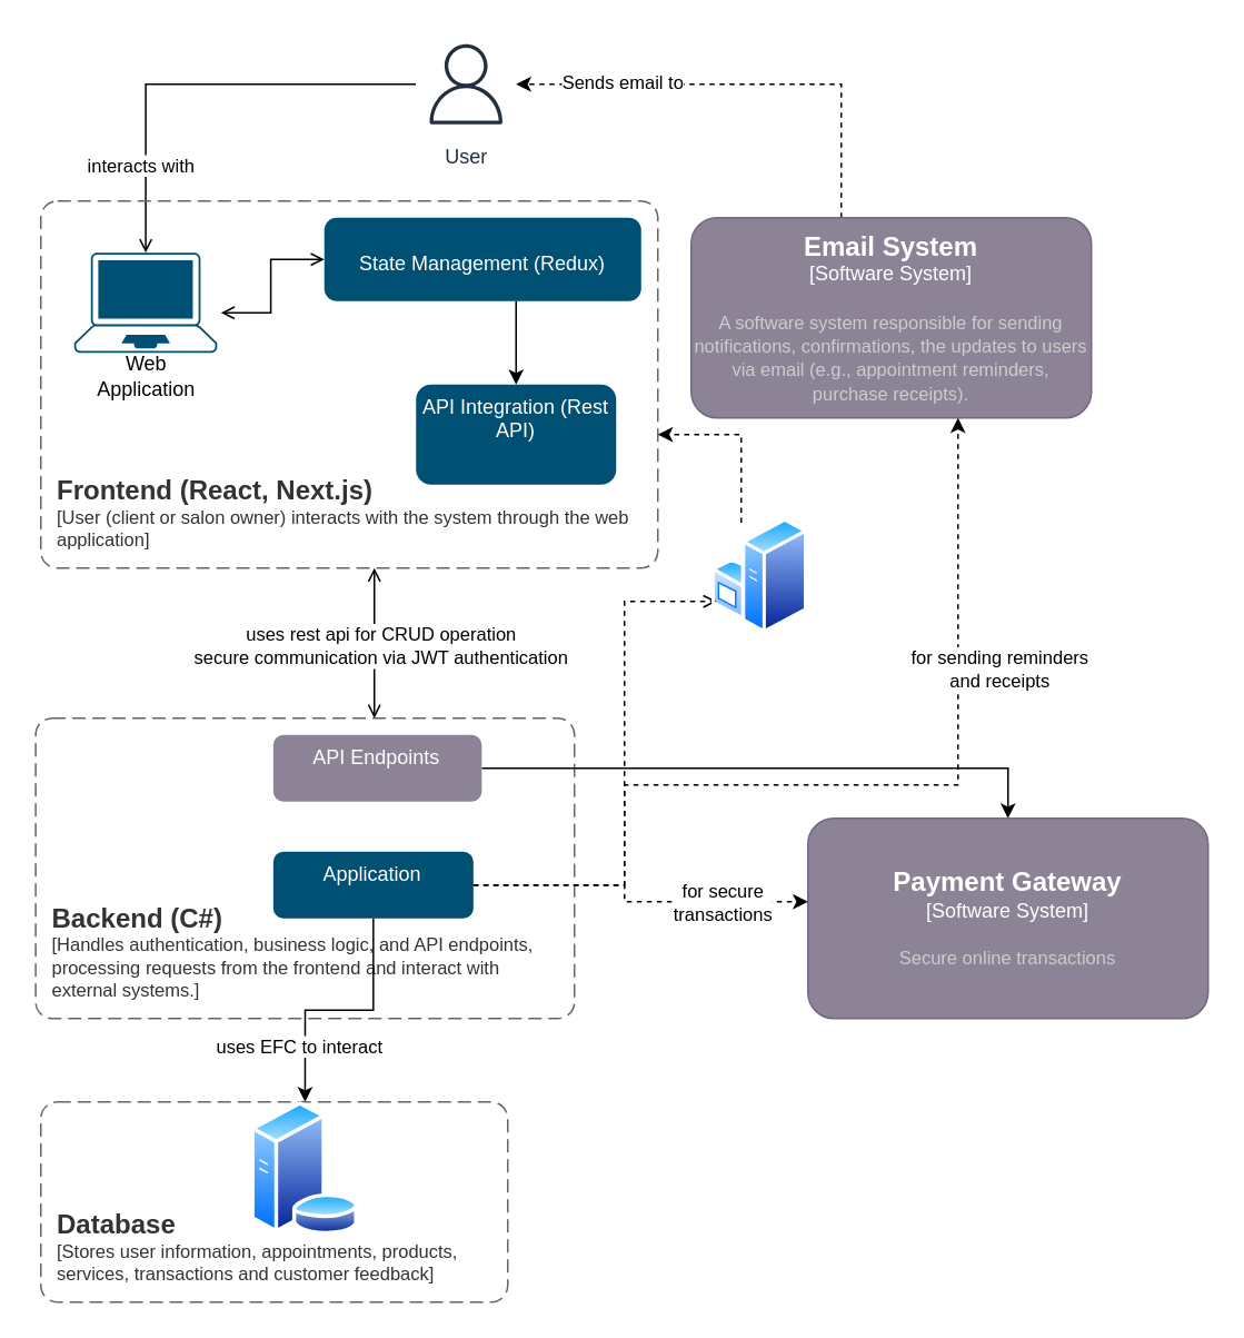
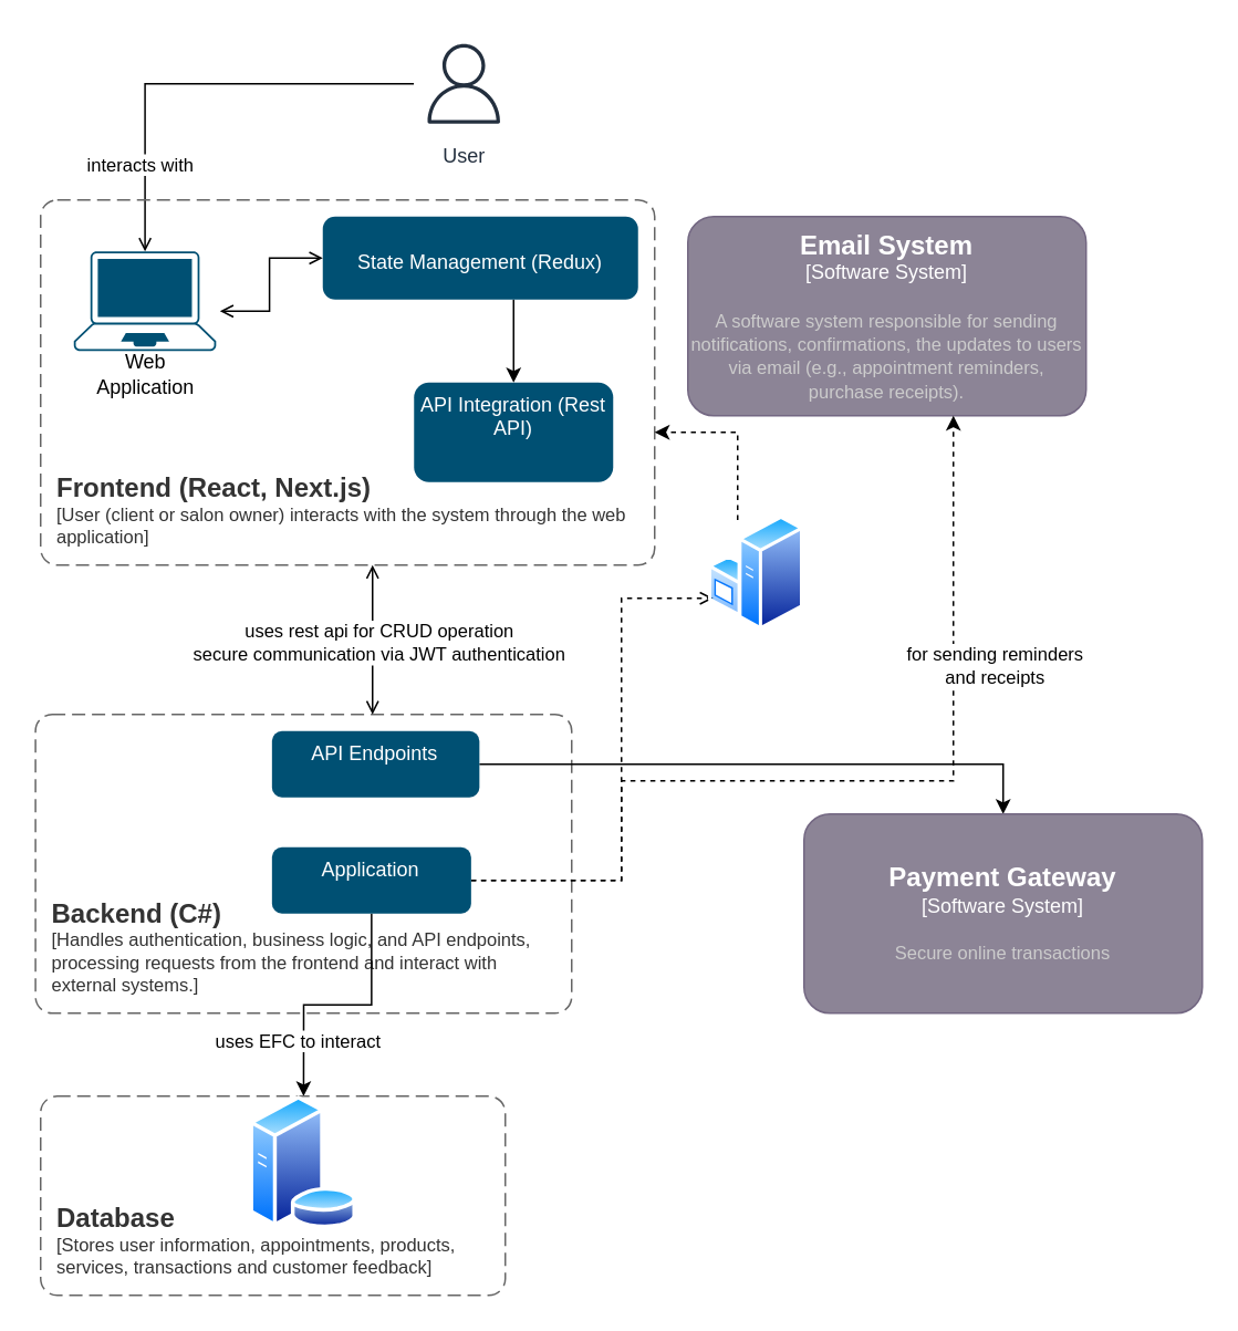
  <mxCell id="0" />
  <mxCell id="1" parent="0" />
  <mxCell id="2" style="edgeStyle=orthogonalEdgeStyle;rounded=0;orthogonalLoop=1;jettySize=auto;html=1;endArrow=open;endFill=0;" edge="1" parent="1" source="4" target="6"><mxGeometry relative="1" as="geometry" /></mxCell>
  <mxCell id="3" value="interacts with" style="edgeLabel;html=1;align=center;verticalAlign=middle;resizable=0;points=[];" connectable="0" vertex="1" parent="2"><mxGeometry x="0.604" y="-3" relative="1" as="geometry"><mxPoint as="offset" /></mxGeometry></mxCell>
  <mxCell id="4" value="User" style="sketch=0;outlineConnect=0;fontColor=#232F3E;gradientColor=none;strokeColor=#232F3E;fillColor=#ffffff;dashed=0;verticalLabelPosition=bottom;verticalAlign=top;align=center;html=1;fontSize=12;fontStyle=0;aspect=fixed;shape=mxgraph.aws4.resourceIcon;resIcon=mxgraph.aws4.user;" vertex="1" parent="1"><mxGeometry x="249" y="20" width="60" height="60" as="geometry" /></mxCell>
  <mxCell id="5" value="&lt;font style=&quot;font-size: 16px&quot;&gt;&lt;b&gt;&lt;div style=&quot;text-align: left&quot;&gt;Frontend (React, Next.js)&lt;/div&gt;&lt;/b&gt;&lt;/font&gt;&lt;div style=&quot;text-align: left&quot;&gt;[User (client or salon owner) interacts with the system through the web application]&lt;/div&gt;" style="rounded=1;fontSize=11;whiteSpace=wrap;html=1;dashed=1;arcSize=20;fillColor=none;strokeColor=#666666;fontColor=#333333;labelBackgroundColor=none;align=left;verticalAlign=bottom;labelBorderColor=none;spacingTop=0;spacing=10;dashPattern=8 4;metaEdit=1;rotatable=0;perimeter=rectanglePerimeter;noLabel=0;labelPadding=0;allowArrows=0;connectable=0;expand=0;recursiveResize=0;editable=1;pointerEvents=0;absoluteArcSize=1;points=[[0.25,0,0],[0.5,0,0],[0.75,0,0],[1,0.25,0],[1,0.5,0],[1,0.75,0],[0.75,1,0],[0.5,1,0],[0.25,1,0],[0,0.75,0],[0,0.5,0],[0,0.25,0]];" vertex="1" parent="1"><mxGeometry x="24" y="120" width="370" height="220" as="geometry" /></mxCell>
  <mxCell id="6" value="" style="points=[[0.13,0.02,0],[0.5,0,0],[0.87,0.02,0],[0.885,0.4,0],[0.985,0.985,0],[0.5,1,0],[0.015,0.985,0],[0.115,0.4,0]];verticalLabelPosition=bottom;sketch=0;html=1;verticalAlign=top;aspect=fixed;align=center;pointerEvents=1;shape=mxgraph.cisco19.laptop;fillColor=#005073;strokeColor=none;" vertex="1" parent="1"><mxGeometry x="44" y="151" width="85.71" height="60" as="geometry" /></mxCell>
  <mxCell id="7" value="Web Application" style="text;html=1;align=center;verticalAlign=middle;whiteSpace=wrap;rounded=0;" vertex="1" parent="1"><mxGeometry x="44.71" y="210" width="85" height="30" as="geometry" /></mxCell>
  <mxCell id="8" value="" style="edgeStyle=orthogonalEdgeStyle;rounded=0;orthogonalLoop=1;jettySize=auto;html=1;" edge="1" parent="1" source="9" target="13"><mxGeometry relative="1" as="geometry"><Array as="points"><mxPoint x="309" y="220" /><mxPoint x="309" y="220" /></Array></mxGeometry></mxCell>
  <mxCell id="9" value="&lt;div align=&quot;center&quot;&gt;&lt;span style=&quot;color: rgb(255, 255, 255);&quot;&gt;&lt;br&gt;&lt;/span&gt;&lt;/div&gt;&lt;div align=&quot;center&quot;&gt;&lt;span style=&quot;color: rgb(255, 255, 255);&quot;&gt;State Management (Redux)&lt;/span&gt;&lt;/div&gt;" style="rounded=1;whiteSpace=wrap;html=1;verticalAlign=top;fillColor=#005073;strokeColor=none;sketch=0;pointerEvents=1;align=center;" vertex="1" parent="1"><mxGeometry x="194" y="130" width="190" height="50" as="geometry" /></mxCell>
- <mxCell id="10" style="rounded=0;orthogonalLoop=1;jettySize=auto;html=1;dashed=1;edgeStyle=orthogonalEdgeStyle;" edge="1" parent="1" source="12" target="4"><mxGeometry relative="1" as="geometry"><Array as="points"><mxPoint x="504" y="50" /></Array></mxGeometry></mxCell>
- <mxCell id="11" value="Sends email to " style="edgeLabel;html=1;align=center;verticalAlign=middle;resizable=0;points=[];" connectable="0" vertex="1" parent="10"><mxGeometry x="0.094" y="-2" relative="1" as="geometry"><mxPoint x="-62" as="offset" /></mxGeometry></mxCell>
  <mxCell id="12" value="&lt;font style=&quot;font-size: 16px&quot;&gt;&lt;b&gt;Email System&lt;/b&gt;&lt;/font&gt;&lt;div&gt;[Software System]&lt;/div&gt;&lt;br&gt;&lt;div&gt;&lt;font style=&quot;font-size: 11px&quot;&gt;&lt;font color=&quot;#cccccc&quot;&gt;A software system responsible for sending notifications, confirmations, the updates to users via email (e.g., appointment reminders, purchase receipts).&lt;/font&gt;&lt;/div&gt;" style="rounded=1;whiteSpace=wrap;html=1;labelBackgroundColor=none;fillColor=#8C8496;fontColor=#ffffff;align=center;arcSize=13;strokeColor=#736782;metaEdit=1;resizable=0;points=[[0.25,0,0],[0.5,0,0],[0.75,0,0],[1,0.25,0],[1,0.5,0],[1,0.75,0],[0.75,1,0],[0.5,1,0],[0.25,1,0],[0,0.75,0],[0,0.5,0],[0,0.25,0]];" vertex="1" parent="1"><mxGeometry x="414" y="130" width="240" height="120" as="geometry" /></mxCell>
  <mxCell id="13" value="&lt;div align=&quot;center&quot;&gt;&lt;span style=&quot;color: rgb(255, 255, 255);&quot;&gt;API Integration (Rest API)&lt;/span&gt;&lt;/div&gt;" style="rounded=1;whiteSpace=wrap;html=1;verticalAlign=top;fillColor=#005073;strokeColor=none;sketch=0;pointerEvents=1;align=center;" vertex="1" parent="1"><mxGeometry x="249" y="230" width="120" height="60" as="geometry" /></mxCell>
  <mxCell id="14" style="edgeStyle=orthogonalEdgeStyle;rounded=0;orthogonalLoop=1;jettySize=auto;html=1;entryX=1.027;entryY=0.6;entryDx=0;entryDy=0;entryPerimeter=0;startArrow=open;startFill=0;endArrow=open;endFill=0;" edge="1" parent="1" source="9" target="6"><mxGeometry relative="1" as="geometry" /></mxCell>
  <mxCell id="15" value="&lt;font style=&quot;font-size: 16px&quot;&gt;&lt;b&gt;&lt;div style=&quot;text-align: left&quot;&gt;Backend (C#)&lt;/div&gt;&lt;/b&gt;&lt;/font&gt;&lt;div style=&quot;text-align: left&quot;&gt;[Handles authentication, business logic, and API endpoints, processing requests from the frontend and interact with external systems.]&lt;/div&gt;" style="rounded=1;fontSize=11;whiteSpace=wrap;html=1;dashed=1;arcSize=20;fillColor=none;strokeColor=#666666;fontColor=#333333;labelBackgroundColor=none;align=left;verticalAlign=bottom;labelBorderColor=none;spacingTop=0;spacing=10;dashPattern=8 4;metaEdit=1;rotatable=0;perimeter=rectanglePerimeter;noLabel=0;labelPadding=0;allowArrows=0;connectable=0;expand=0;recursiveResize=0;editable=1;pointerEvents=0;absoluteArcSize=1;points=[[0.25,0,0],[0.5,0,0],[0.75,0,0],[1,0.25,0],[1,0.5,0],[1,0.75,0],[0.75,1,0],[0.5,1,0],[0.25,1,0],[0,0.75,0],[0,0.5,0],[0,0.25,0]];" vertex="1" parent="1"><mxGeometry x="20.9" y="430" width="323.1" height="180" as="geometry" /></mxCell>
  <mxCell id="16" value="" style="edgeStyle=orthogonalEdgeStyle;rounded=0;orthogonalLoop=1;jettySize=auto;html=1;" edge="1" parent="1" source="17" target="26"><mxGeometry relative="1" as="geometry" /></mxCell>
- <mxCell id="17" value="&lt;span style=&quot;color: rgb(255, 255, 255);&quot;&gt;API Endpoints&lt;/span&gt;" style="rounded=1;whiteSpace=wrap;html=1;verticalAlign=top;fillColor=#8c8496;strokeColor=none;sketch=0;pointerEvents=1;align=center;" vertex="1" parent="1"><mxGeometry x="163.4" y="440" width="125" height="40" as="geometry" /></mxCell>
+ <mxCell id="17" value="&lt;span style=&quot;color: rgb(255, 255, 255);&quot;&gt;API Endpoints&lt;/span&gt;" style="rounded=1;whiteSpace=wrap;html=1;verticalAlign=top;fillColor=#005073;strokeColor=none;sketch=0;pointerEvents=1;align=center;" vertex="1" parent="1"><mxGeometry x="163.4" y="440" width="125" height="40" as="geometry" /></mxCell>
  <mxCell id="18" style="rounded=0;orthogonalLoop=1;jettySize=auto;html=1;dashed=1;edgeStyle=orthogonalEdgeStyle;" edge="1" parent="1" source="25" target="12"><mxGeometry relative="1" as="geometry"><Array as="points"><mxPoint x="374" y="530" /><mxPoint x="374" y="470" /><mxPoint x="574" y="470" /></Array></mxGeometry></mxCell>
  <mxCell id="19" value="for sending reminders&lt;br&gt;and receipts" style="edgeLabel;html=1;align=center;verticalAlign=middle;resizable=0;points=[];" connectable="0" vertex="1" parent="18"><mxGeometry x="-0.027" y="-1" relative="1" as="geometry"><mxPoint x="97" y="-71" as="offset" /></mxGeometry></mxCell>
- <mxCell id="20" style="edgeStyle=orthogonalEdgeStyle;rounded=0;orthogonalLoop=1;jettySize=auto;html=1;dashed=1;" edge="1" parent="1" source="25" target="26"><mxGeometry relative="1" as="geometry"><Array as="points"><mxPoint x="374" y="530" /><mxPoint x="374" y="540" /></Array></mxGeometry></mxCell>
- <mxCell id="21" value="for secure&lt;br&gt;transactions" style="edgeLabel;html=1;align=center;verticalAlign=middle;resizable=0;points=[];" connectable="0" vertex="1" parent="20"><mxGeometry x="0.51" relative="1" as="geometry"><mxPoint as="offset" /></mxGeometry></mxCell>
  <mxCell id="22" style="edgeStyle=orthogonalEdgeStyle;rounded=0;orthogonalLoop=1;jettySize=auto;html=1;" edge="1" parent="1" source="25" target="28"><mxGeometry relative="1" as="geometry" /></mxCell>
  <mxCell id="23" value="uses EFC to interact" style="edgeLabel;html=1;align=center;verticalAlign=middle;resizable=0;points=[];" connectable="0" vertex="1" parent="22"><mxGeometry x="-0.455" y="1" relative="1" as="geometry"><mxPoint x="-46" y="35" as="offset" /></mxGeometry></mxCell>
  <mxCell id="24" style="edgeStyle=orthogonalEdgeStyle;rounded=0;orthogonalLoop=1;jettySize=auto;html=1;dashed=1;endArrow=open;startFill=0;endFill=0;" edge="1" parent="1" source="25" target="32"><mxGeometry relative="1" as="geometry"><Array as="points"><mxPoint x="374" y="530" /><mxPoint x="374" y="360" /></Array></mxGeometry></mxCell>
  <mxCell id="25" value="&lt;span style=&quot;color: rgb(255, 255, 255);&quot;&gt;Application&lt;/span&gt;" style="rounded=1;whiteSpace=wrap;html=1;verticalAlign=top;fillColor=#005073;strokeColor=none;sketch=0;pointerEvents=1;" vertex="1" parent="1"><mxGeometry x="163.4" y="510" width="120" height="40" as="geometry" /></mxCell>
  <mxCell id="26" value="&lt;font style=&quot;font-size: 16px&quot;&gt;&lt;b&gt;Payment Gateway&lt;/b&gt;&lt;/font&gt;&lt;div&gt;[Software System]&lt;/div&gt;&lt;br&gt;&lt;div&gt;&lt;font style=&quot;font-size: 11px&quot;&gt;&lt;font color=&quot;#cccccc&quot;&gt;Secure online transactions&lt;/font&gt;&lt;/div&gt;" style="rounded=1;whiteSpace=wrap;html=1;labelBackgroundColor=none;fillColor=#8C8496;fontColor=#ffffff;align=center;arcSize=13;strokeColor=#736782;metaEdit=1;resizable=0;points=[[0.25,0,0],[0.5,0,0],[0.75,0,0],[1,0.25,0],[1,0.5,0],[1,0.75,0],[0.75,1,0],[0.5,1,0],[0.25,1,0],[0,0.75,0],[0,0.5,0],[0,0.25,0]];" vertex="1" parent="1"><mxGeometry x="484" y="490" width="240" height="120" as="geometry" /></mxCell>
  <mxCell id="27" value="&lt;font style=&quot;font-size: 16px&quot;&gt;&lt;b&gt;&lt;div style=&quot;text-align: left&quot;&gt;Database&lt;/div&gt;&lt;/b&gt;&lt;/font&gt;&lt;div style=&quot;text-align: left&quot;&gt;[Stores user information, appointments, products, services, transactions and customer feedback]&lt;/div&gt;" style="rounded=1;fontSize=11;whiteSpace=wrap;html=1;dashed=1;arcSize=20;fillColor=none;strokeColor=#666666;fontColor=#333333;labelBackgroundColor=none;align=left;verticalAlign=bottom;labelBorderColor=none;spacingTop=0;spacing=10;dashPattern=8 4;metaEdit=1;rotatable=0;perimeter=rectanglePerimeter;noLabel=0;labelPadding=0;allowArrows=0;connectable=0;expand=0;recursiveResize=0;editable=1;pointerEvents=0;absoluteArcSize=1;points=[[0.25,0,0],[0.5,0,0],[0.75,0,0],[1,0.25,0],[1,0.5,0],[1,0.75,0],[0.75,1,0],[0.5,1,0],[0.25,1,0],[0,0.75,0],[0,0.5,0],[0,0.25,0]];" vertex="1" parent="1"><mxGeometry x="24" y="660" width="280" height="120" as="geometry" /></mxCell>
  <mxCell id="28" value="" style="image;aspect=fixed;perimeter=ellipsePerimeter;html=1;align=center;shadow=0;dashed=0;spacingTop=3;image=img/lib/active_directory/database_server.svg;" vertex="1" parent="1"><mxGeometry x="149.65" y="660" width="65.6" height="80" as="geometry" /></mxCell>
  <mxCell id="29" value="" style="endArrow=open;startArrow=open;html=1;rounded=0;startFill=0;endFill=0;" edge="1" parent="1"><mxGeometry width="50" height="50" relative="1" as="geometry"><mxPoint x="224" y="430" as="sourcePoint" /><mxPoint x="224" y="340" as="targetPoint" /></mxGeometry></mxCell>
  <mxCell id="30" value="&lt;div&gt;uses rest api for CRUD operation&lt;/div&gt;&lt;div&gt;secure communication via JWT authentication&lt;/div&gt;" style="edgeLabel;html=1;align=center;verticalAlign=middle;resizable=0;points=[];" connectable="0" vertex="1" parent="29"><mxGeometry x="-0.022" y="-3" relative="1" as="geometry"><mxPoint as="offset" /></mxGeometry></mxCell>
  <mxCell id="31" style="edgeStyle=orthogonalEdgeStyle;rounded=0;orthogonalLoop=1;jettySize=auto;html=1;dashed=1;" edge="1" parent="1" source="32"><mxGeometry relative="1" as="geometry"><mxPoint x="394" y="260" as="targetPoint" /><Array as="points"><mxPoint x="444" y="260" /></Array></mxGeometry></mxCell>
  <mxCell id="32" value="" style="image;aspect=fixed;perimeter=ellipsePerimeter;html=1;align=center;shadow=0;dashed=0;spacingTop=3;image=img/lib/active_directory/windows_server.svg;" vertex="1" parent="1"><mxGeometry x="426.6" y="310" width="57.4" height="70" as="geometry" /></mxCell>
